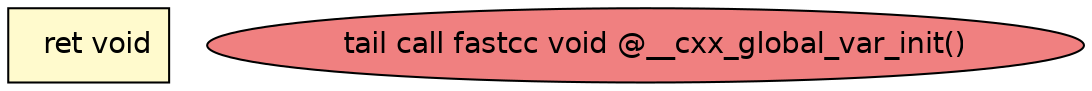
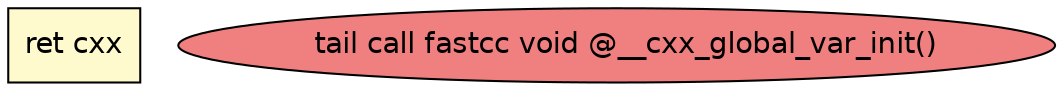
  digraph {
    fontname="DejaVu Sans"
    node [style=filled fontname="DejaVu Sans"]
-   n1 [fillcolor=lemonchiffon label="  ret void" shape=rectangle]
+   n1 [fillcolor=lemonchiffon label="ret cxx" shape=rectangle]
    n2 [fillcolor=lightcoral label="  tail call fastcc void @__cxx_global_var_init()" shape=ellipse]
  }
